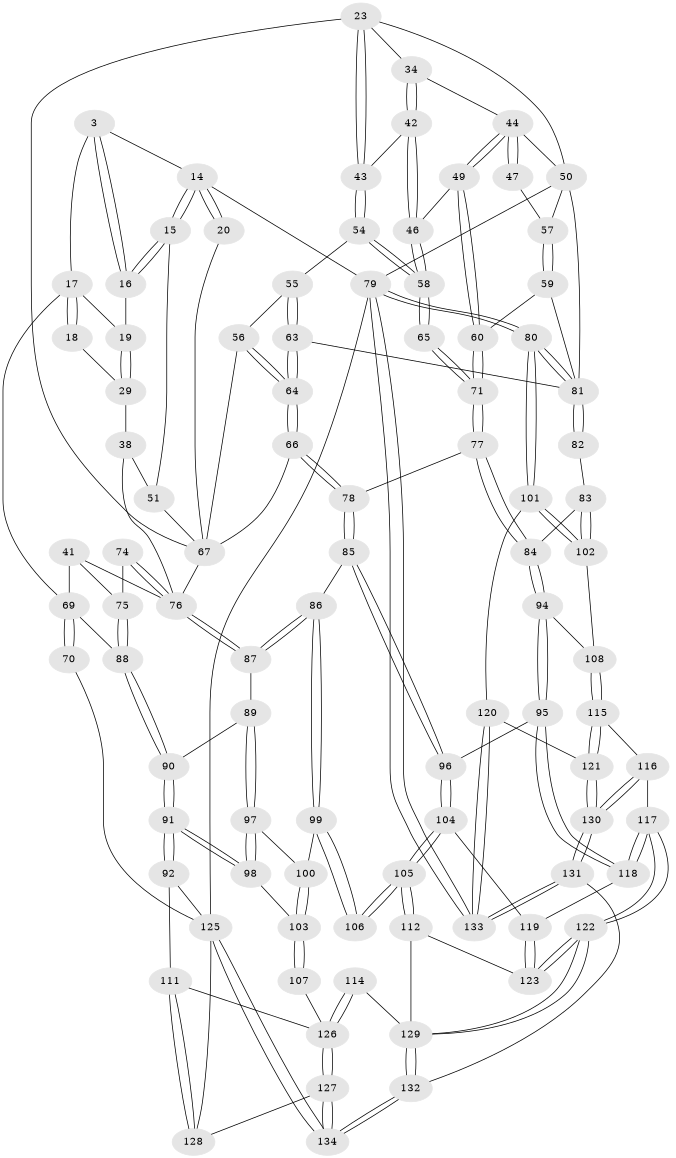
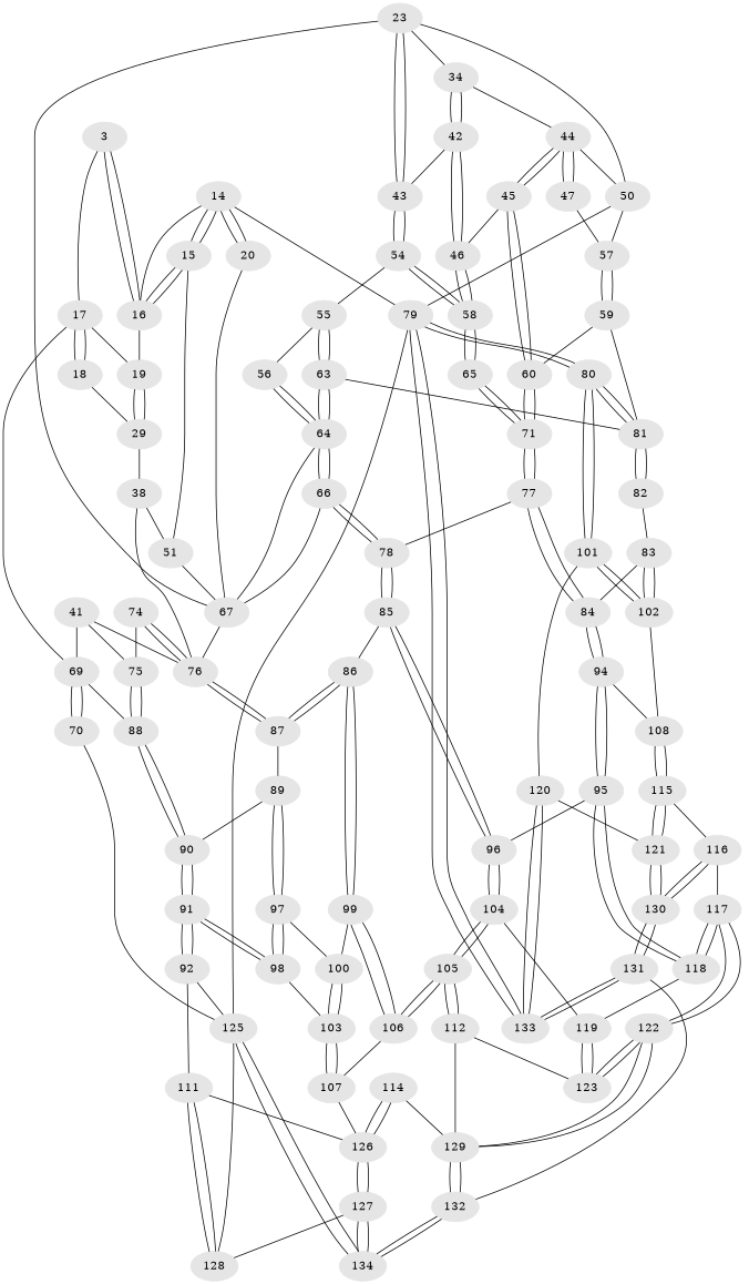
  graph {
    node [color=gray90 style=filled]
    14 [super="+4+5"]
    3
    16
    17 [super="+10"]
    15
    20
    79 [super="+7"]
    19
    69 [super="+12+11+13"]
    18
    70 [super="+62"]
    88 [super="+73"]
    125 [super="+8+124"]
    128
    134
    51 [super="+37"]
    67 [super="+53+24+25"]
    80
    133
    29
    38 [super="+31"]
    76 [super="+68+39+40"]
    23 [super="+22"]
    34
    43
    50 [super="+35"]
    42
    44 [super="+33+32+36"]
    54
    57
    81 [super="+48+49+61"]
    46
-   45 [label=49]
+   45
    47
    87
    41
    75 [super="+72"]
    58
    55
    60
    71
    65
    59
    82
    56
    63
    64
    66
    77
    78
    85
    90
    84
    74
    89
    94
    86
    96
    101
    102
    120
    83
    108
    95
    99
    104
    100
    106
    97
    91
    98
    92
    111
    103
    126 [super="+110+109"]
    118
    115
    119
    105
    107
    121
    112
    123
    129 [super="+113"]
    127
    116
    132
    114
    117
    130
    122
    131
    14 -- 15
    14 -- 15
    14 -- 20 [weight=2]
    14 -- 20
    14 -- 79
-   3 -- 14
+   16 -- 14
    3 -- 16
    3 -- 16
    3 -- 17
    16 -- 19
    17 -- 19
    17 -- 69
    17 -- 18 [weight=2]
    17 -- 18
    15 -- 16
    15 -- 16
    15 -- 51
    20 -- 67
    79 -- 125 [weight=2]
    79 -- 80
    79 -- 80
    79 -- 133
    79 -- 133
    19 -- 29
    19 -- 29
    69 -- 70 [weight=2]
    69 -- 70
    69 -- 88
    18 -- 29
    70 -- 125 [weight=2]
    88 -- 90
    88 -- 90
    125 -- 128
    125 -- 134
    125 -- 134
    51 -- 67 [weight=2]
    67 -- 76
    80 -- 81
    80 -- 81
    80 -- 101
    80 -- 101
    29 -- 38
    38 -- 51 [weight=2]
    38 -- 76
    76 -- 87
    76 -- 87
    23 -- 67
    23 -- 34
    23 -- 43
    23 -- 43
    23 -- 50
    34 -- 42
    34 -- 42
    34 -- 44
    43 -- 54
    43 -- 54
    50 -- 79 [weight=2]
    50 -- 57
-   50 -- 81 [weight=2]
    42 -- 43
    42 -- 46
    42 -- 46
    44 -- 50 [weight=2]
    44 -- 45
    44 -- 45
    44 -- 47 [weight=2]
    44 -- 47
    54 -- 58
    54 -- 58
    54 -- 55
    57 -- 59
    57 -- 59
    81 -- 82 [weight=2]
    81 -- 82
    46 -- 58
    46 -- 58
    45 -- 46
    45 -- 60
    45 -- 60
    47 -- 57
    87 -- 89
    41 -- 69
    41 -- 76
    41 -- 75
    75 -- 88 [weight=2]
    75 -- 88
    58 -- 65
    58 -- 65
    55 -- 56
    55 -- 63
    55 -- 63
    60 -- 71
    60 -- 71
    71 -- 77
    71 -- 77
    65 -- 71
    65 -- 71
    59 -- 81
    59 -- 60
    82 -- 83
-   56 -- 67
+   64 -- 67
    56 -- 64
    56 -- 64
    63 -- 81
    63 -- 64
    63 -- 64
    64 -- 66
    64 -- 66
    66 -- 67
    66 -- 78
    66 -- 78
    77 -- 78
    77 -- 84
    77 -- 84
    78 -- 85
    78 -- 85
    85 -- 86
    85 -- 96
    85 -- 96
    90 -- 91
    90 -- 91
    84 -- 94
    84 -- 94
    74 -- 76 [weight=2]
    74 -- 76
    74 -- 75
    89 -- 90
    89 -- 97
    89 -- 97
    94 -- 108
    94 -- 95
    94 -- 95
    86 -- 87
    86 -- 87
    86 -- 99
    86 -- 99
    96 -- 104
    96 -- 104
    101 -- 102
    101 -- 102
    101 -- 120
    102 -- 108
    120 -- 133
    120 -- 133
    120 -- 121
    83 -- 84
    83 -- 102
    83 -- 102
    108 -- 115
    108 -- 115
    95 -- 96
    95 -- 118
    95 -- 118
    99 -- 100
    99 -- 106
    99 -- 106
    104 -- 119
    104 -- 105
    104 -- 105
    100 -- 103
    100 -- 103
+   106 -- 107
    97 -- 100
    97 -- 98
    97 -- 98
    91 -- 98
    91 -- 98
    91 -- 92
    91 -- 92
    98 -- 103
    92 -- 125
    92 -- 111
    111 -- 128
    111 -- 128
    111 -- 126
    103 -- 107
    103 -- 107
    126 -- 127
    126 -- 127
    118 -- 119
    115 -- 121
    115 -- 121
    115 -- 116
    119 -- 123
    119 -- 123
    105 -- 106
    105 -- 106
    105 -- 112
    105 -- 112
    107 -- 126
    121 -- 130
    121 -- 130
    112 -- 123
    112 -- 129
    129 -- 132
    129 -- 132
    127 -- 128
    127 -- 134
    127 -- 134
    116 -- 117
    116 -- 130
    116 -- 130
    132 -- 134
    132 -- 134
    114 -- 126 [weight=2]
    114 -- 126
    114 -- 129
    117 -- 118
    117 -- 118
    117 -- 122
    117 -- 122
    130 -- 131
    130 -- 131
    122 -- 123
    122 -- 123
    122 -- 129
    122 -- 129
    131 -- 133
    131 -- 133
    131 -- 132
  }
